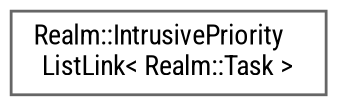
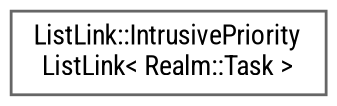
  digraph {
    rankdir=LR
    fontname="Roboto Condensed"
-   n1 [color=grey40 fillcolor=white fontname="Roboto Condensed" fontsize=10 height=0.2 label="Realm::IntrusivePriority\lListLink\< Realm::Task \>" shape=box style=filled width=0.4]
+   n1 [color=grey40 fillcolor=white fontname="Roboto Condensed" fontsize=10 height=0.2 label="ListLink::IntrusivePriority\lListLink\< Realm::Task \>" shape=box style=filled width=0.4]
  }
